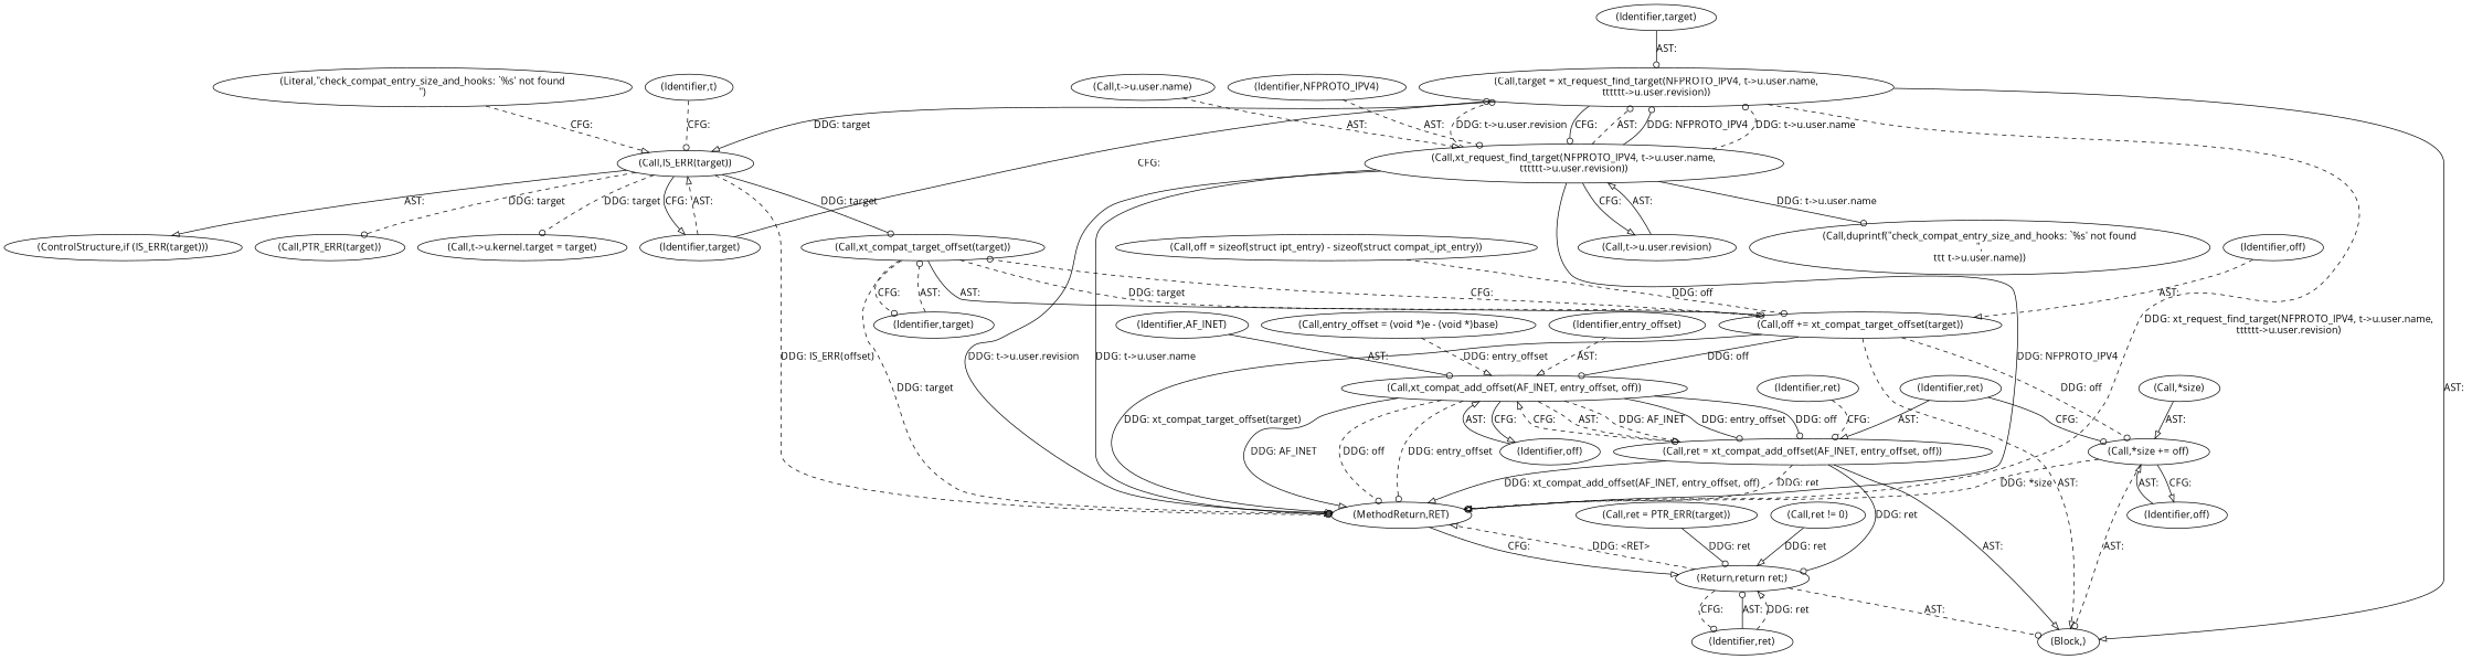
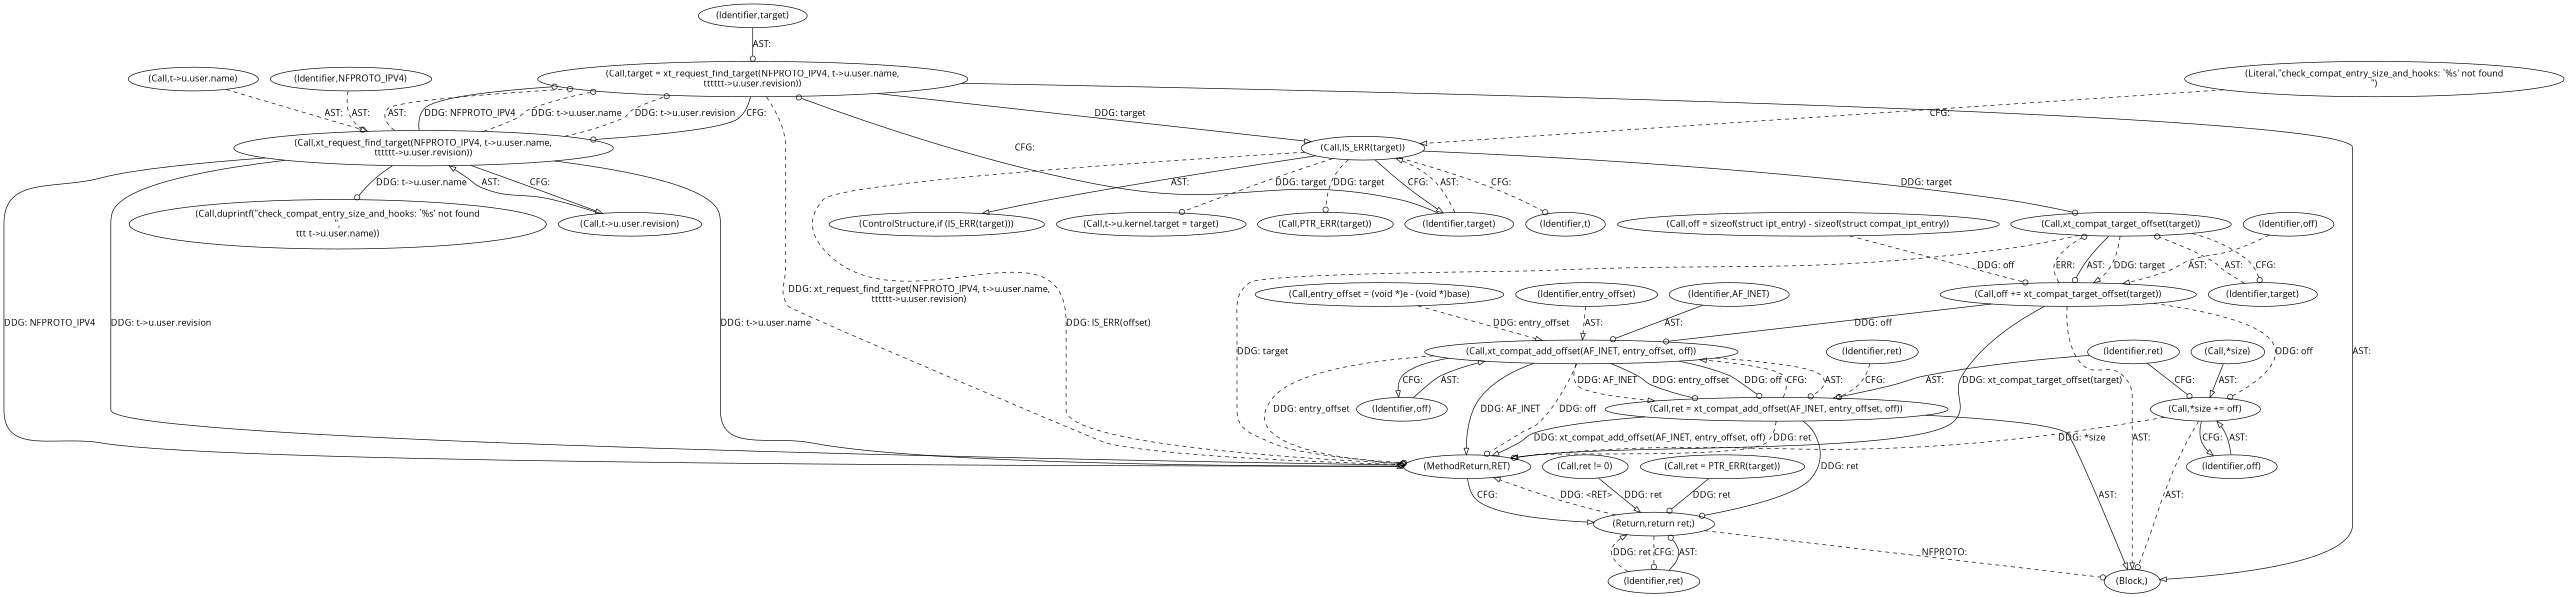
  digraph {
    fontname="Open Sans"
    node [fontname="Open Sans"]
    edge [arrowhead=odot fontname="Open Sans" style=solid]
    n1 [label="(Call,xt_compat_target_offset(target))"]
    n2 [label="(Call,off += xt_compat_target_offset(target))"]
    n3 [label="(Identifier,target)"]
    n4 [label="(MethodReturn,RET)"]
    n5 [label="(Block,)"]
    n6 [label="(Call,*size += off)"]
    n7 [label="(Call,xt_compat_add_offset(AF_INET, entry_offset, off))"]
    n8 [label="(Return,return ret;)"]
    n9 [label="(Call,IS_ERR(target))"]
    n10 [label="(ControlStructure,if (IS_ERR(target)))"]
    n11 [label="(Call,t->u.kernel.target = target)"]
    n12 [label="(Call,PTR_ERR(target))"]
    n13 [label="(Identifier,target)"]
    n14 [label="(Call,target = xt_request_find_target(NFPROTO_IPV4, t->u.user.name,\n\t\t\t\t\tt->u.user.revision))"]
    n15 [label="(Call,xt_request_find_target(NFPROTO_IPV4, t->u.user.name,\n\t\t\t\t\tt->u.user.revision))"]
    n16 [label="(Call,duprintf(\"check_compat_entry_size_and_hooks: `%s' not found\n\",\n\t\t\t t->u.user.name))"]
    n17 [label="(Call,t->u.user.revision)"]
    n18 [label="(Identifier,off)"]
    n19 [label="(Call,ret = xt_compat_add_offset(AF_INET, entry_offset, off))"]
    n20 [label="(Identifier,off)"]
    n21 [label="(Identifier,ret)"]
    n22 [label="(Call,entry_offset = (void *)e - (void *)base)"]
    n23 [label="(Identifier,ret)"]
    n24 [label="(Literal,\"check_compat_entry_size_and_hooks: `%s' not found\n\")"]
    n25 [label="(Call,ret != 0)"]
    n26 [label="(Identifier,target)"]
    n27 [label="(Identifier,entry_offset)"]
    n28 [label="(Call,ret = PTR_ERR(target))"]
    n29 [label="(Call,off = sizeof(struct ipt_entry) - sizeof(struct compat_ipt_entry))"]
    n30 [label="(Call,*size)"]
    n31 [label="(Call,t->u.user.name)"]
    n32 [label="(Identifier,off)"]
    n33 [label="(Identifier,t)"]
    n34 [label="(Identifier,ret)"]
    n35 [label="(Identifier,AF_INET)"]
    n36 [label="(Identifier,NFPROTO_IPV4)"]
    n1 -> n2 [label="AST: "]
    n1 -> n2 [arrowhead=onormal label="DDG: target" style=dashed]
    n1 -> n3 [label="CFG: " style=dashed]
    n1 -> n4 [label="DDG: target" style=dashed]
-   n2 -> n1 [label="CFG: " style=dashed]
+   n2 -> n1 [label="ERR: " style=dashed]
    n2 -> n4 [arrowhead=onormal label="DDG: xt_compat_target_offset(target)"]
    n2 -> n5 [arrowhead=onormal label="AST: " style=dashed]
    n2 -> n6 [label="DDG: off" style=dashed]
    n2 -> n7 [label="DDG: off"]
    n3 -> n1 [label="AST: " style=dashed]
    n4 -> n8 [arrowhead=onormal label="CFG: "]
    n6 -> n4 [arrowhead=onormal label="DDG: *size" style=dashed]
    n6 -> n5 [label="AST: " style=dashed]
    n6 -> n18 [arrowhead=onormal label="CFG: "]
    n7 -> n4 [arrowhead=onormal label="DDG: AF_INET"]
    n7 -> n4 [label="DDG: off" style=dashed]
    n7 -> n4 [label="DDG: entry_offset" style=dashed]
    n7 -> n19 [label="AST: " style=dashed]
    n7 -> n19 [arrowhead=onormal label="DDG: AF_INET" style=dashed]
    n7 -> n19 [label="DDG: entry_offset"]
    n7 -> n19 [label="DDG: off"]
    n7 -> n20 [arrowhead=onormal label="CFG: "]
    n8 -> n4 [arrowhead=onormal label="DDG: <RET>" style=dashed]
-   n8 -> n5 [label="AST: " style=dashed]
+   n8 -> n5 [label="NFPROTO: " style=dashed]
    n8 -> n21 [label="CFG: " style=dashed]
    n9 -> n1 [label="DDG: target"]
    n9 -> n4 [label="DDG: IS_ERR(offset)" style=dashed]
    n9 -> n10 [arrowhead=onormal label="AST: "]
    n9 -> n11 [label="DDG: target" style=dashed]
    n9 -> n12 [label="DDG: target" style=dashed]
    n9 -> n13 [arrowhead=onormal label="CFG: "]
    n13 -> n9 [arrowhead=onormal label="AST: " style=dashed]
    n13 -> n14 [label="CFG: "]
    n14 -> n4 [arrowhead=onormal label="DDG: xt_request_find_target(NFPROTO_IPV4, t->u.user.name,\n\t\t\t\t\tt->u.user.revision)" style=dashed]
    n14 -> n5 [arrowhead=onormal label="AST: "]
    n14 -> n9 [arrowhead=onormal label="DDG: target"]
    n14 -> n15 [label="CFG: "]
    n15 -> n4 [arrowhead=onormal label="DDG: t->u.user.name"]
    n15 -> n4 [label="DDG: NFPROTO_IPV4"]
    n15 -> n4 [label="DDG: t->u.user.revision"]
    n15 -> n14 [label="AST: " style=dashed]
    n15 -> n14 [label="DDG: NFPROTO_IPV4"]
    n15 -> n14 [label="DDG: t->u.user.name" style=dashed]
    n15 -> n14 [label="DDG: t->u.user.revision" style=dashed]
    n15 -> n16 [label="DDG: t->u.user.name"]
    n15 -> n17 [arrowhead=onormal label="CFG: "]
    n17 -> n15 [arrowhead=onormal label="AST: "]
    n18 -> n6 [arrowhead=onormal label="AST: "]
    n19 -> n4 [arrowhead=onormal label="DDG: xt_compat_add_offset(AF_INET, entry_offset, off)"]
    n19 -> n4 [label="DDG: ret" style=dashed]
    n19 -> n5 [arrowhead=onormal label="AST: "]
    n19 -> n7 [arrowhead=onormal label="CFG: " style=dashed]
    n19 -> n8 [label="DDG: ret"]
    n20 -> n7 [arrowhead=onormal label="AST: "]
    n21 -> n8 [label="AST: "]
    n21 -> n8 [arrowhead=onormal label="DDG: ret" style=dashed]
    n22 -> n7 [arrowhead=onormal label="DDG: entry_offset" style=dashed]
    n23 -> n19 [label="CFG: " style=dashed]
    n24 -> n9 [arrowhead=onormal label="CFG: " style=dashed]
    n25 -> n8 [arrowhead=onormal label="DDG: ret"]
    n26 -> n14 [label="AST: "]
    n27 -> n7 [arrowhead=onormal label="AST: " style=dashed]
    n28 -> n8 [label="DDG: ret"]
    n29 -> n2 [label="DDG: off" style=dashed]
    n30 -> n6 [arrowhead=onormal label="AST: "]
    n31 -> n15 [arrowhead=onormal label="AST: " style=dashed]
    n32 -> n2 [arrowhead=onormal label="AST: " style=dashed]
-   n33 -> n9 [label="CFG: " style=dashed]
+   n9 -> n33 [label="CFG: " style=dashed]
    n34 -> n6 [label="CFG: "]
    n34 -> n19 [arrowhead=onormal label="AST: "]
    n35 -> n7 [label="AST: "]
    n36 -> n15 [label="AST: " style=dashed]
  }
